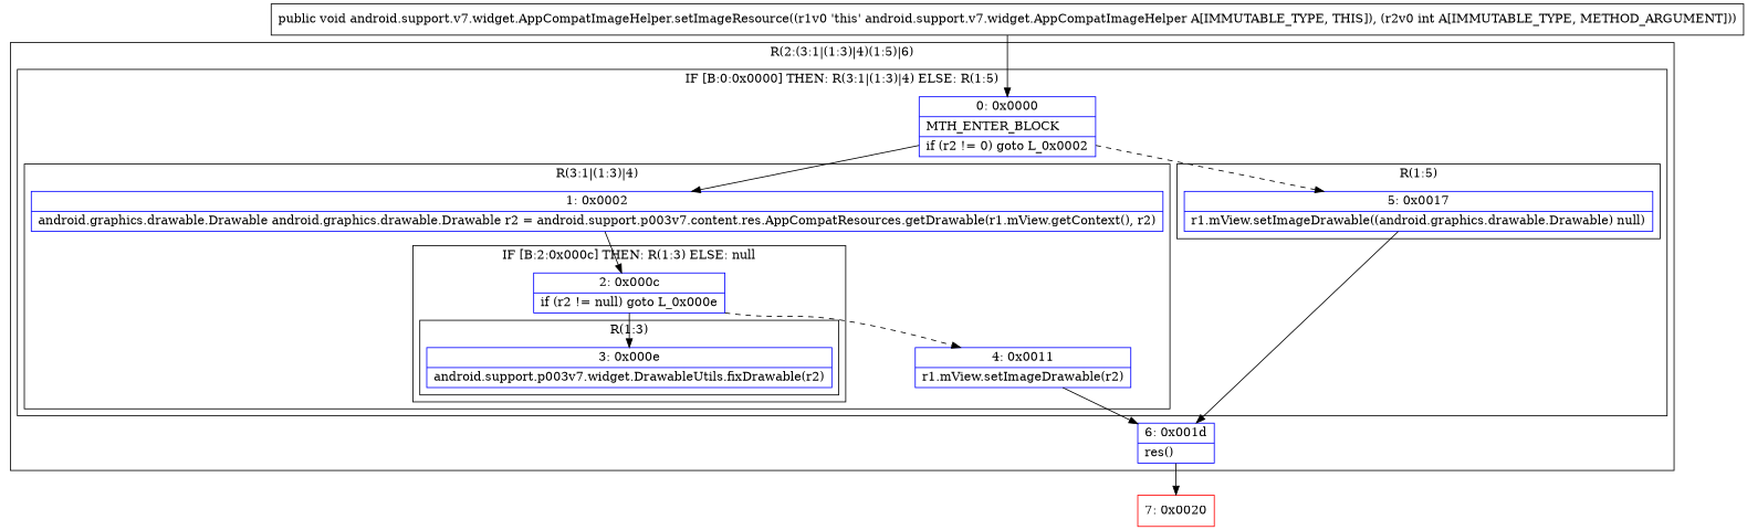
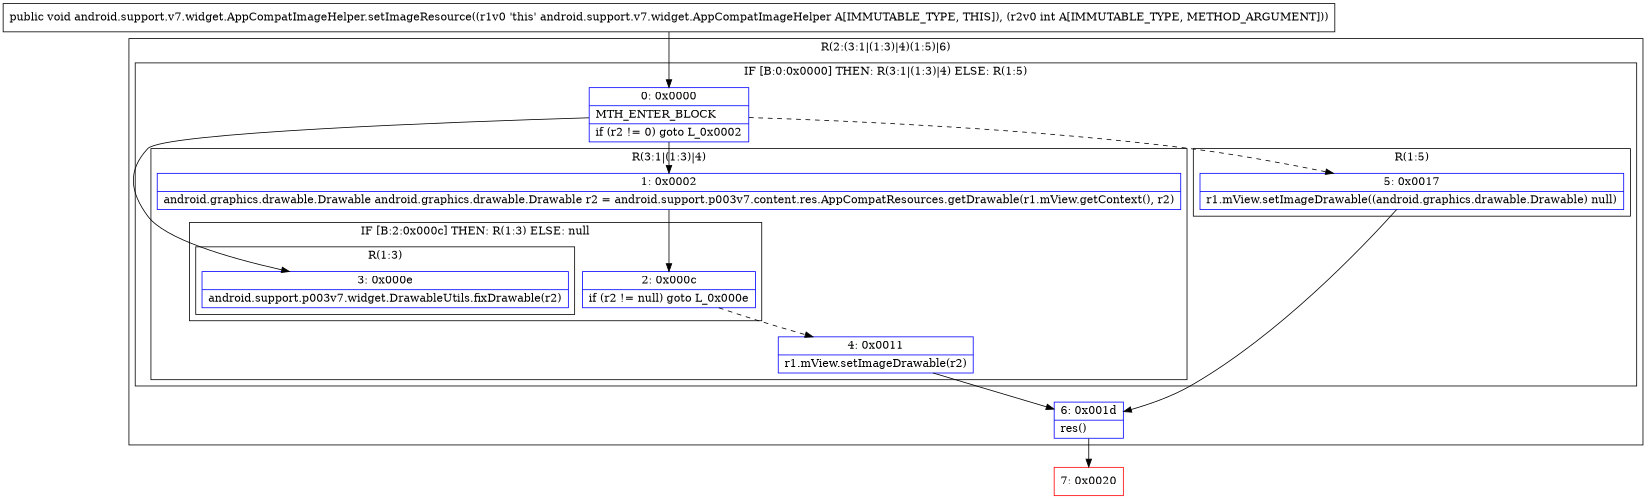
  digraph {
    node [color=blue shape=record]
    n1 [label="{3\:\ 0x000e|android.support.p003v7.widget.DrawableUtils.fixDrawable(r2)\l}"]
    n2 [label="{2\:\ 0x000c|if (r2 != null) goto L_0x000e\l}"]
    n3 [label="{1\:\ 0x0002|android.graphics.drawable.Drawable android.graphics.drawable.Drawable r2 = android.support.p003v7.content.res.AppCompatResources.getDrawable(r1.mView.getContext(), r2)\l}"]
    n4 [label="{4\:\ 0x0011|r1.mView.setImageDrawable(r2)\l}"]
    n5 [label="{5\:\ 0x0017|r1.mView.setImageDrawable((android.graphics.drawable.Drawable) null)\l}"]
    n6 [label="{0\:\ 0x0000|MTH_ENTER_BLOCK\l|if (r2 != 0) goto L_0x0002\l}"]
    n7 [label="{6\:\ 0x001d|res()\l}"]
    n8 [color=red label="{7\:\ 0x0020}"]
    n9 [label="{public void android.support.v7.widget.AppCompatImageHelper.setImageResource((r1v0 'this' android.support.v7.widget.AppCompatImageHelper A[IMMUTABLE_TYPE, THIS]), (r2v0 int A[IMMUTABLE_TYPE, METHOD_ARGUMENT])) }" color=""]
    subgraph cluster_1 {
      label="R(2:(3:1|(1:3)|4)(1:5)|6)"
      n7
      subgraph cluster_2 {
        label="IF [B:0:0x0000] THEN: R(3:1|(1:3)|4) ELSE: R(1:5)"
        n6
        subgraph cluster_3 {
          label="R(3:1|(1:3)|4)"
          n3
          n4
          subgraph cluster_4 {
            label="IF [B:2:0x000c] THEN: R(1:3) ELSE: null"
            n2
            subgraph cluster_5 {
              label="R(1:3)"
              n1
            }
          }
        }
        subgraph cluster_6 {
          label="R(1:5)"
          n5
        }
      }
    }
-   n2 -> n1
+   n6 -> n1
    n2 -> n4 [style=dashed]
    n3 -> n2
    n4 -> n7
    n5 -> n7
    n6 -> n3
    n6 -> n5 [style=dashed]
    n7 -> n8
    n9 -> n6
  }
